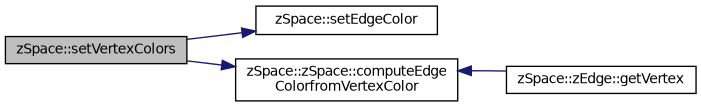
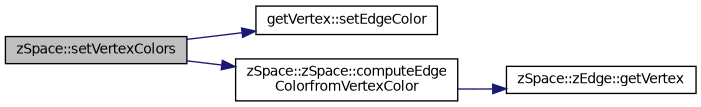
  digraph {
    rankdir=LR
    node [color=black fillcolor=white fontname=Helvetica fontsize=10 shape=record style=filled]
    edge [color=midnightblue fontname=Helvetica fontsize=10 labelfontname=Helvetica labelfontsize=10 style=solid]
    n1 [fillcolor=grey75 fontcolor=black height=0.2 label="zSpace::setVertexColors" width=0.4]
-   n2 [height=0.2 label="zSpace::setEdgeColor" width=0.4]
+   n2 [height=0.2 label="getVertex::setEdgeColor" width=0.4]
    n3 [height=0.2 label="zSpace::zSpace::computeEdge\lColorfromVertexColor" width=0.4]
    n4 [height=0.2 label="zSpace::zEdge::getVertex" width=0.4]
    n1 -> n2
    n1 -> n3
-   n4 -> n3
+   n3 -> n4
  }
